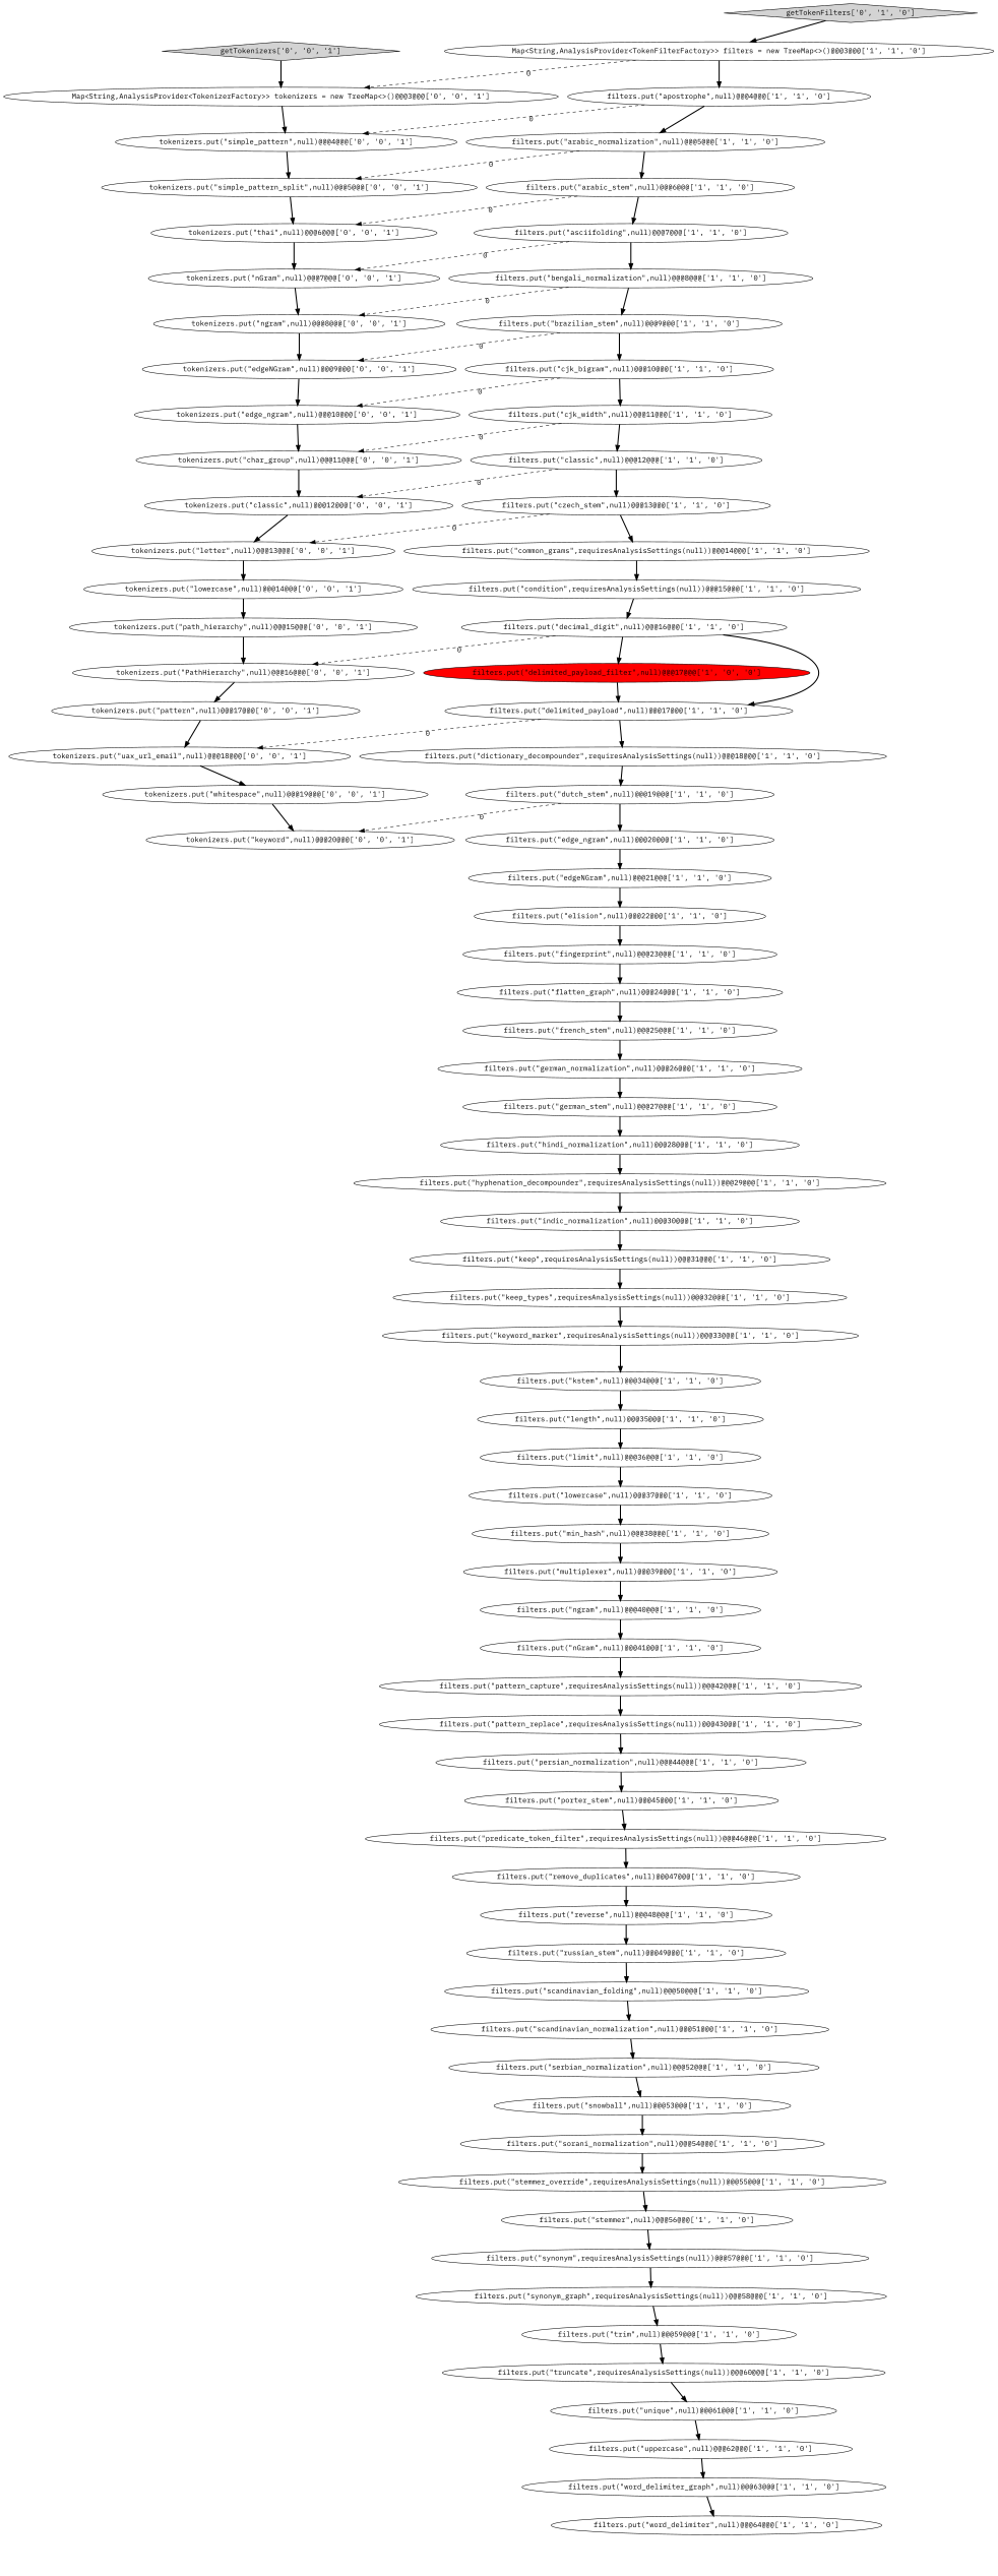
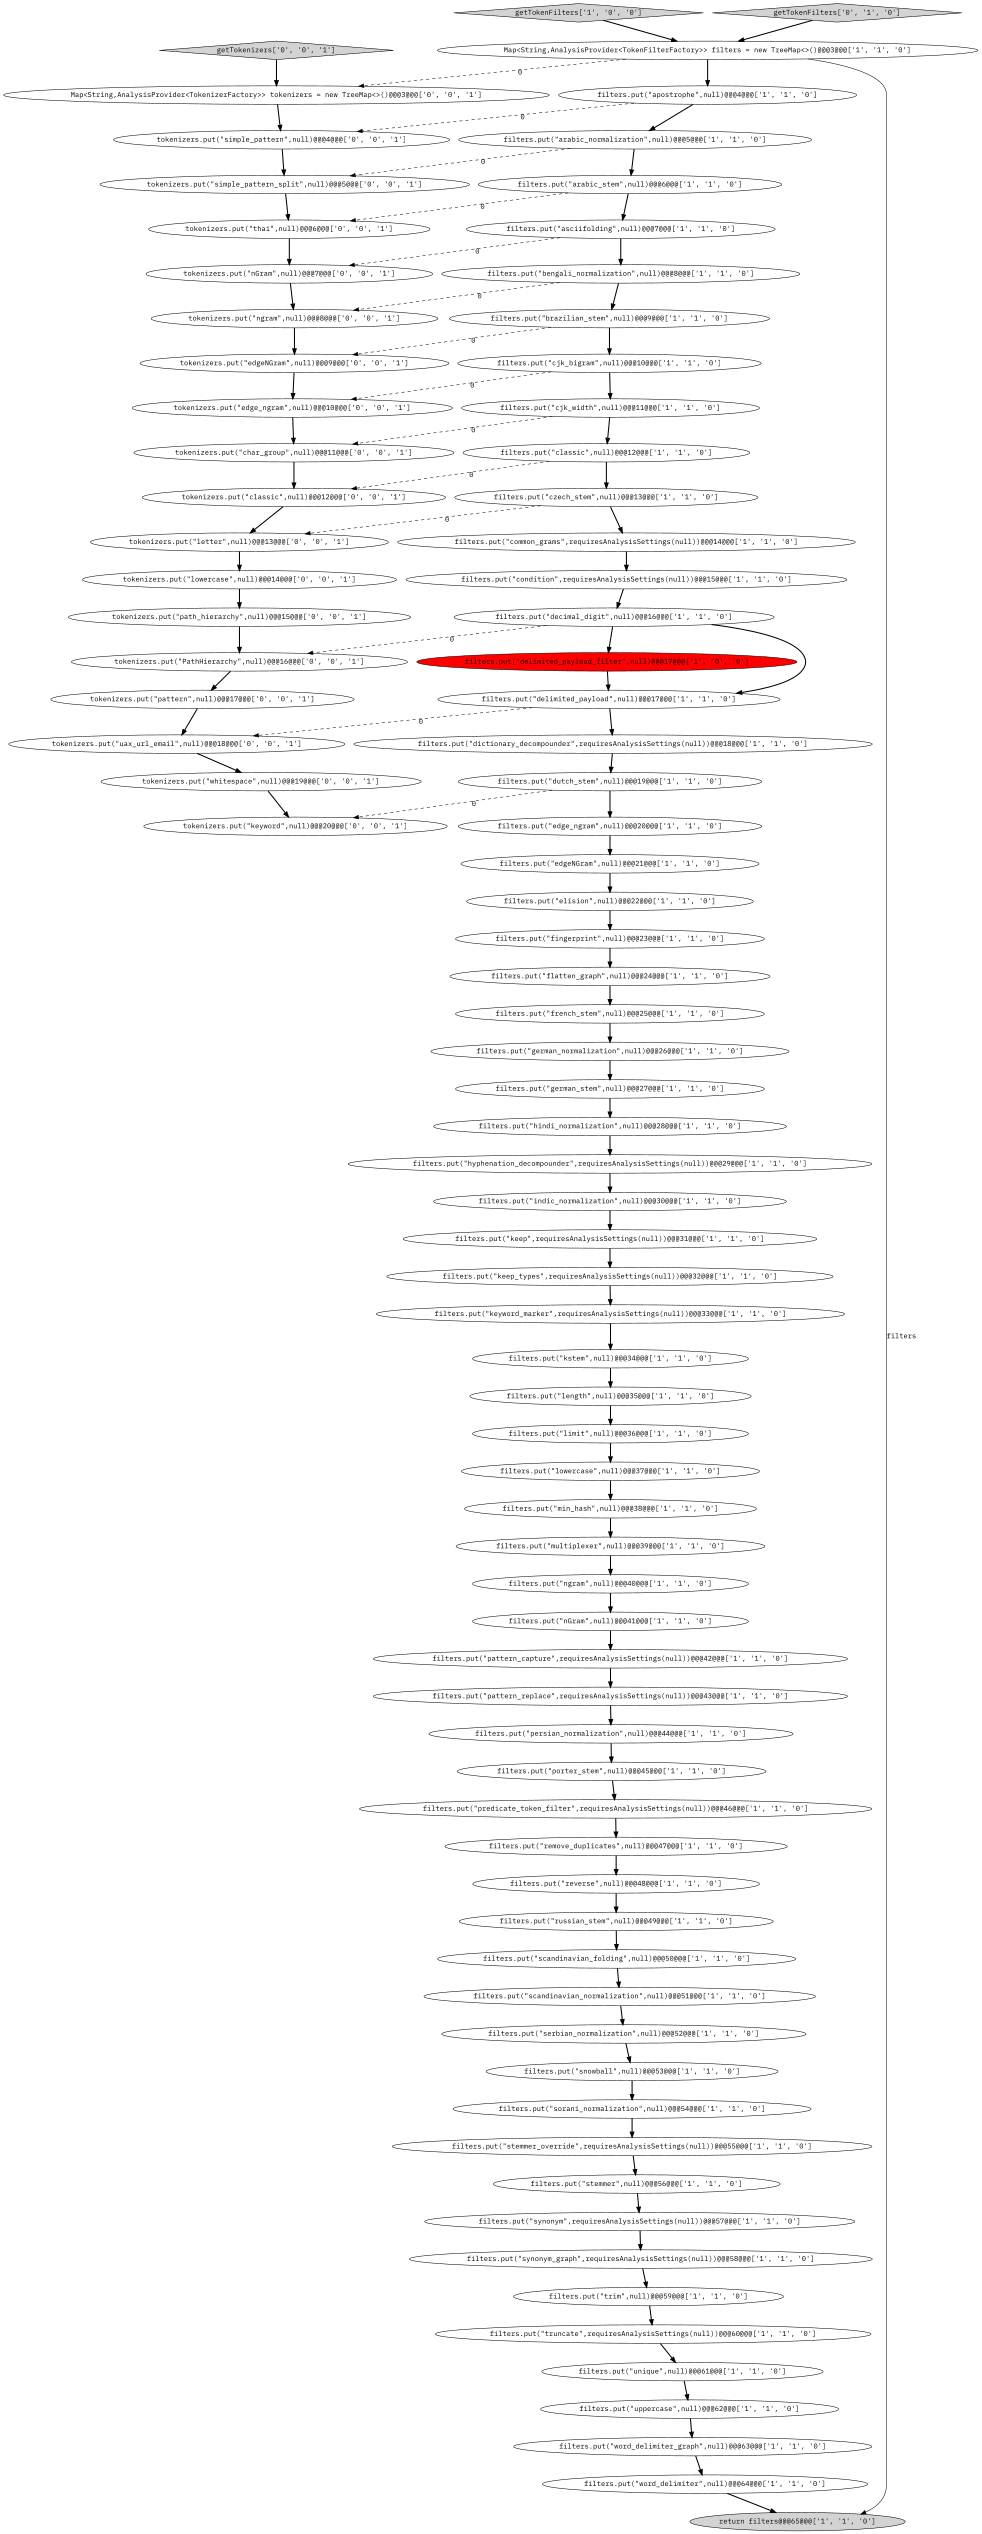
  digraph {
    fontname="IBM Plex Mono"
    node [fillcolor=white fontname="IBM Plex Mono" shape=ellipse style=filled]
    edge [fontname="IBM Plex Mono" style=bold]
    n1 [label="filters.put(\"snowball\",null)@@@53@@@['1', '1', '0']"]
    n2 [label="filters.put(\"sorani_normalization\",null)@@@54@@@['1', '1', '0']"]
    n3 [label="filters.put(\"stemmer_override\",requiresAnalysisSettings(null))@@@55@@@['1', '1', '0']"]
    n4 [label="tokenizers.put(\"nGram\",null)@@@7@@@['0', '0', '1']"]
    n5 [label="tokenizers.put(\"ngram\",null)@@@8@@@['0', '0', '1']"]
    n6 [label="tokenizers.put(\"edgeNGram\",null)@@@9@@@['0', '0', '1']"]
    n7 [label="filters.put(\"limit\",null)@@@36@@@['1', '1', '0']"]
    n8 [label="filters.put(\"lowercase\",null)@@@37@@@['1', '1', '0']"]
    n9 [label="filters.put(\"min_hash\",null)@@@38@@@['1', '1', '0']"]
    n10 [label="filters.put(\"asciifolding\",null)@@@7@@@['1', '1', '0']"]
    n11 [label="filters.put(\"bengali_normalization\",null)@@@8@@@['1', '1', '0']"]
    n12 [label="filters.put(\"brazilian_stem\",null)@@@9@@@['1', '1', '0']"]
    n13 [label="filters.put(\"multiplexer\",null)@@@39@@@['1', '1', '0']"]
    n14 [label="filters.put(\"ngram\",null)@@@40@@@['1', '1', '0']"]
    n15 [label="filters.put(\"nGram\",null)@@@41@@@['1', '1', '0']"]
    n16 [label="filters.put(\"kstem\",null)@@@34@@@['1', '1', '0']"]
    n17 [label="filters.put(\"length\",null)@@@35@@@['1', '1', '0']"]
    n18 [label="filters.put(\"pattern_replace\",requiresAnalysisSettings(null))@@@43@@@['1', '1', '0']"]
    n19 [label="filters.put(\"persian_normalization\",null)@@@44@@@['1', '1', '0']"]
    n20 [label="filters.put(\"porter_stem\",null)@@@45@@@['1', '1', '0']"]
    n21 [label="filters.put(\"indic_normalization\",null)@@@30@@@['1', '1', '0']"]
    n22 [label="filters.put(\"keep\",requiresAnalysisSettings(null))@@@31@@@['1', '1', '0']"]
    n23 [label="filters.put(\"keep_types\",requiresAnalysisSettings(null))@@@32@@@['1', '1', '0']"]
    n24 [label="filters.put(\"elision\",null)@@@22@@@['1', '1', '0']"]
    n25 [label="filters.put(\"fingerprint\",null)@@@23@@@['1', '1', '0']"]
    n26 [label="filters.put(\"flatten_graph\",null)@@@24@@@['1', '1', '0']"]
    n27 [fillcolor=red label="filters.put(\"delimited_payload_filter\",null)@@@17@@@['1', '0', '0']"]
    n28 [label="filters.put(\"delimited_payload\",null)@@@17@@@['1', '1', '0']"]
    n29 [label="filters.put(\"dictionary_decompounder\",requiresAnalysisSettings(null))@@@18@@@['1', '1', '0']"]
    n30 [label="tokenizers.put(\"uax_url_email\",null)@@@18@@@['0', '0', '1']"]
    n31 [label="filters.put(\"cjk_bigram\",null)@@@10@@@['1', '1', '0']"]
    n32 [label="tokenizers.put(\"edge_ngram\",null)@@@10@@@['0', '0', '1']"]
    n33 [label="filters.put(\"cjk_width\",null)@@@11@@@['1', '1', '0']"]
    n34 [label="filters.put(\"apostrophe\",null)@@@4@@@['1', '1', '0']"]
    n35 [label="tokenizers.put(\"simple_pattern\",null)@@@4@@@['0', '0', '1']"]
    n36 [label="filters.put(\"arabic_normalization\",null)@@@5@@@['1', '1', '0']"]
    n37 [label="tokenizers.put(\"simple_pattern_split\",null)@@@5@@@['0', '0', '1']"]
    n38 [label="filters.put(\"arabic_stem\",null)@@@6@@@['1', '1', '0']"]
    n39 [label="filters.put(\"hindi_normalization\",null)@@@28@@@['1', '1', '0']"]
    n40 [label="filters.put(\"hyphenation_decompounder\",requiresAnalysisSettings(null))@@@29@@@['1', '1', '0']"]
    n41 [label="filters.put(\"classic\",null)@@@12@@@['1', '1', '0']"]
    n42 [label="tokenizers.put(\"char_group\",null)@@@11@@@['0', '0', '1']"]
    n43 [label="filters.put(\"czech_stem\",null)@@@13@@@['1', '1', '0']"]
    n44 [label="tokenizers.put(\"classic\",null)@@@12@@@['0', '0', '1']"]
    n45 [label="filters.put(\"dutch_stem\",null)@@@19@@@['1', '1', '0']"]
    n46 [label="tokenizers.put(\"whitespace\",null)@@@19@@@['0', '0', '1']"]
    n47 [label="tokenizers.put(\"lowercase\",null)@@@14@@@['0', '0', '1']"]
    n48 [label="tokenizers.put(\"path_hierarchy\",null)@@@15@@@['0', '0', '1']"]
    n49 [label="tokenizers.put(\"PathHierarchy\",null)@@@16@@@['0', '0', '1']"]
    n50 [label="filters.put(\"stemmer\",null)@@@56@@@['1', '1', '0']"]
    n51 [label="filters.put(\"synonym\",requiresAnalysisSettings(null))@@@57@@@['1', '1', '0']"]
    n52 [label="filters.put(\"synonym_graph\",requiresAnalysisSettings(null))@@@58@@@['1', '1', '0']"]
    n53 [fillcolor=lightgray label="getTokenizers['0', '0', '1']" shape=diamond]
    n54 [label="Map<String,AnalysisProvider<TokenizerFactory>> tokenizers = new TreeMap<>()@@@3@@@['0', '0', '1']"]
    n55 [label="tokenizers.put(\"thai\",null)@@@6@@@['0', '0', '1']"]
    n56 [label="filters.put(\"pattern_capture\",requiresAnalysisSettings(null))@@@42@@@['1', '1', '0']"]
    n57 [label="filters.put(\"scandinavian_normalization\",null)@@@51@@@['1', '1', '0']"]
    n58 [label="filters.put(\"serbian_normalization\",null)@@@52@@@['1', '1', '0']"]
    n59 [label="filters.put(\"uppercase\",null)@@@62@@@['1', '1', '0']"]
    n60 [label="filters.put(\"word_delimiter_graph\",null)@@@63@@@['1', '1', '0']"]
    n61 [label="filters.put(\"word_delimiter\",null)@@@64@@@['1', '1', '0']"]
    n62 [label="tokenizers.put(\"letter\",null)@@@13@@@['0', '0', '1']"]
    n63 [label="tokenizers.put(\"keyword\",null)@@@20@@@['0', '0', '1']"]
    n64 [label="filters.put(\"edge_ngram\",null)@@@20@@@['1', '1', '0']"]
    n65 [label="filters.put(\"trim\",null)@@@59@@@['1', '1', '0']"]
    n66 [label="filters.put(\"truncate\",requiresAnalysisSettings(null))@@@60@@@['1', '1', '0']"]
    n67 [label="filters.put(\"unique\",null)@@@61@@@['1', '1', '0']"]
    n68 [label="filters.put(\"edgeNGram\",null)@@@21@@@['1', '1', '0']"]
    n69 [label="filters.put(\"predicate_token_filter\",requiresAnalysisSettings(null))@@@46@@@['1', '1', '0']"]
    n70 [label="filters.put(\"remove_duplicates\",null)@@@47@@@['1', '1', '0']"]
    n71 [label="filters.put(\"reverse\",null)@@@48@@@['1', '1', '0']"]
    n72 [label="filters.put(\"common_grams\",requiresAnalysisSettings(null))@@@14@@@['1', '1', '0']"]
    n73 [label="filters.put(\"keyword_marker\",requiresAnalysisSettings(null))@@@33@@@['1', '1', '0']"]
    n74 [label="filters.put(\"french_stem\",null)@@@25@@@['1', '1', '0']"]
    n75 [label="filters.put(\"german_normalization\",null)@@@26@@@['1', '1', '0']"]
    n76 [label="filters.put(\"russian_stem\",null)@@@49@@@['1', '1', '0']"]
+   n77 [fillcolor=lightgray label="return filters@@@65@@@['1', '1', '0']"]
    n78 [label="filters.put(\"scandinavian_folding\",null)@@@50@@@['1', '1', '0']"]
    n79 [label="Map<String,AnalysisProvider<TokenFilterFactory>> filters = new TreeMap<>()@@@3@@@['1', '1', '0']"]
    n80 [label="filters.put(\"condition\",requiresAnalysisSettings(null))@@@15@@@['1', '1', '0']"]
+   n81 [fillcolor=lightgray label="getTokenFilters['1', '0', '0']" shape=diamond]
    n82 [label="tokenizers.put(\"pattern\",null)@@@17@@@['0', '0', '1']"]
    n83 [label="filters.put(\"german_stem\",null)@@@27@@@['1', '1', '0']"]
    n84 [label="filters.put(\"decimal_digit\",null)@@@16@@@['1', '1', '0']"]
    n85 [fillcolor=lightgray label="getTokenFilters['0', '1', '0']" shape=diamond]
    n1 -> n2
    n2 -> n3
    n3 -> n50
    n4 -> n5
    n5 -> n6
    n6 -> n32
    n7 -> n8
    n8 -> n9
    n9 -> n13
    n10 -> n4 [label=0 style=dashed]
    n10 -> n11
    n11 -> n5 [label=0 style=dashed]
    n11 -> n12
    n12 -> n6 [label=0 style=dashed]
    n12 -> n31
    n13 -> n14
    n14 -> n15
    n15 -> n56
    n16 -> n17
    n17 -> n7
    n18 -> n19
    n19 -> n20
    n20 -> n69
    n21 -> n22
    n22 -> n23
    n23 -> n73
    n24 -> n25
    n25 -> n26
    n26 -> n74
    n27 -> n28
    n28 -> n29
    n28 -> n30 [label=0 style=dashed]
    n29 -> n45
    n30 -> n46
    n31 -> n32 [label=0 style=dashed]
    n31 -> n33
    n32 -> n42
    n33 -> n41
    n33 -> n42 [label=0 style=dashed]
    n34 -> n35 [label=0 style=dashed]
    n34 -> n36
    n35 -> n37
    n36 -> n37 [label=0 style=dashed]
    n36 -> n38
    n37 -> n55
    n38 -> n10
    n38 -> n55 [label=0 style=dashed]
    n39 -> n40
    n40 -> n21
    n41 -> n43
    n41 -> n44 [label=0 style=dashed]
    n42 -> n44
    n43 -> n62 [label=0 style=dashed]
    n43 -> n72
    n44 -> n62
    n45 -> n63 [label=0 style=dashed]
    n45 -> n64
    n46 -> n63
    n47 -> n48
    n48 -> n49
    n49 -> n82
    n50 -> n51
    n51 -> n52
    n52 -> n65
    n53 -> n54
    n54 -> n35
    n55 -> n4
    n56 -> n18
    n57 -> n58
    n58 -> n1
    n59 -> n60
    n60 -> n61
+   n61 -> n77
    n62 -> n47
    n64 -> n68
    n65 -> n66
    n66 -> n67
    n67 -> n59
    n68 -> n24
    n69 -> n70
    n70 -> n71
    n71 -> n76
    n72 -> n80
    n73 -> n16
    n74 -> n75
    n75 -> n83
    n76 -> n78
    n78 -> n57
    n79 -> n34
    n79 -> n54 [label=0 style=dashed]
+   n79 -> n77 [label=filters style=solid]
    n80 -> n84
+   n81 -> n79
    n82 -> n30
    n83 -> n39
    n84 -> n27
    n84 -> n28
    n84 -> n49 [label=0 style=dashed]
    n85 -> n79
  }
